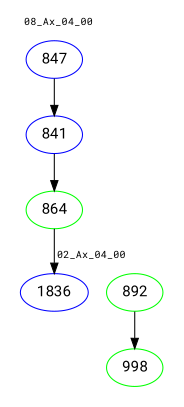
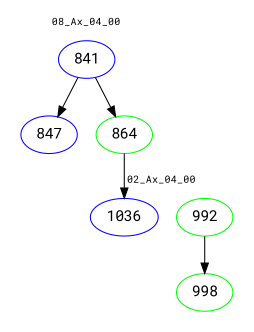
  digraph {
    fontname="Roboto Mono"
    node [color=blue fontname="Roboto Mono"]
    edge [color=black fontname="Roboto Mono"]
    n1 [label=841]
    n2 [label=847]
    n3 [color=green label=864]
-   n4 [color=green label=892]
-   n5 [label=1836]
+   n4 [color=green label=992]
+   n5 [label=1036]
    n6 [color=green label=998]
    subgraph cluster_1 {
      color=white
      fontsize=10
      label="08_Ax_04_00"
      n1
      n2
      n3
    }
    subgraph cluster_2 {
      color=white
      fontsize=10
      label="02_Ax_04_00"
      n4
      n5
      n6
    }
-   n2 -> n1
+   n1 -> n2
    n1 -> n3
    n3 -> n5
    n4 -> n6
  }
